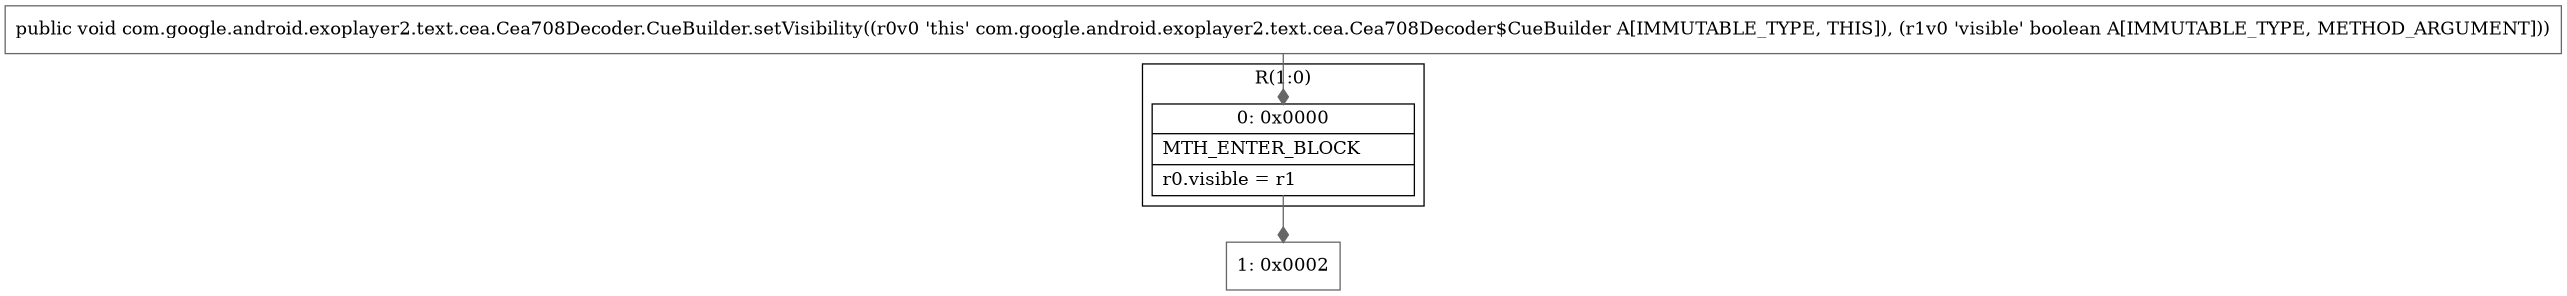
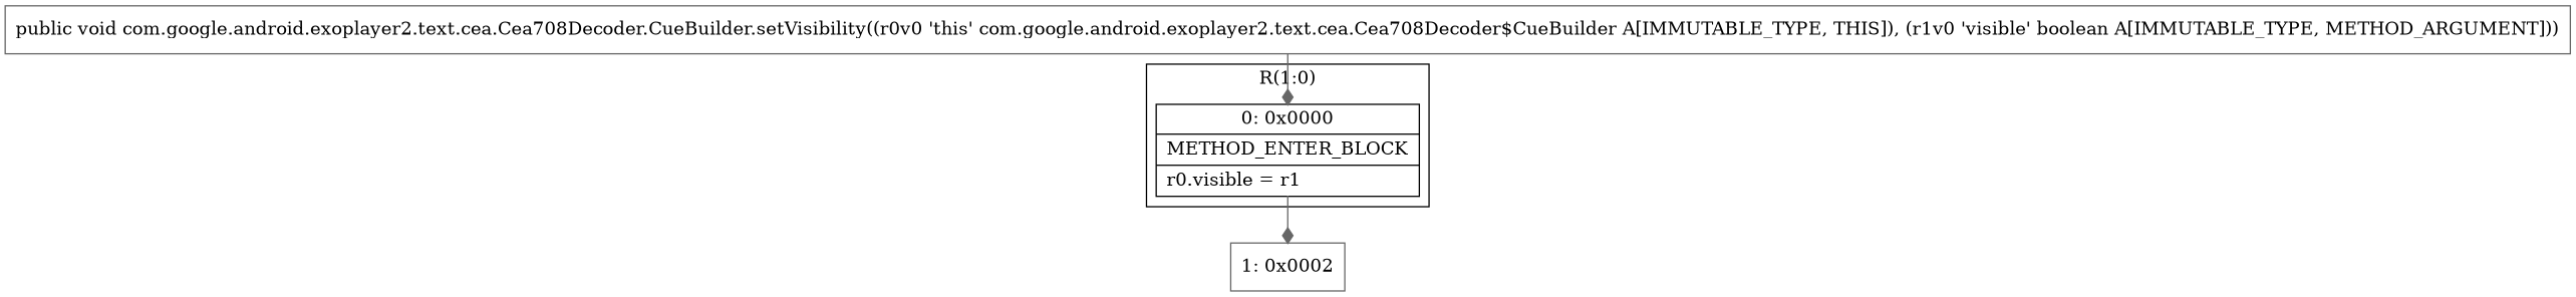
  digraph {
    node [color=gray40 shape=record]
    edge [color=gray40 arrowhead=diamond]
-   n1 [color=black label="{0\:\ 0x0000|MTH_ENTER_BLOCK\l|r0.visible = r1\l}"]
+   n1 [color=black label="{0\:\ 0x0000|METHOD_ENTER_BLOCK\l|r0.visible = r1\l}"]
    n2 [label="{1\:\ 0x0002}"]
    n3 [label="{public void com.google.android.exoplayer2.text.cea.Cea708Decoder.CueBuilder.setVisibility((r0v0 'this' com.google.android.exoplayer2.text.cea.Cea708Decoder$CueBuilder A[IMMUTABLE_TYPE, THIS]), (r1v0 'visible' boolean A[IMMUTABLE_TYPE, METHOD_ARGUMENT])) }"]
    subgraph cluster_1 {
      label="R(1:0)"
      n1
    }
    n1 -> n2
    n3 -> n1
  }
